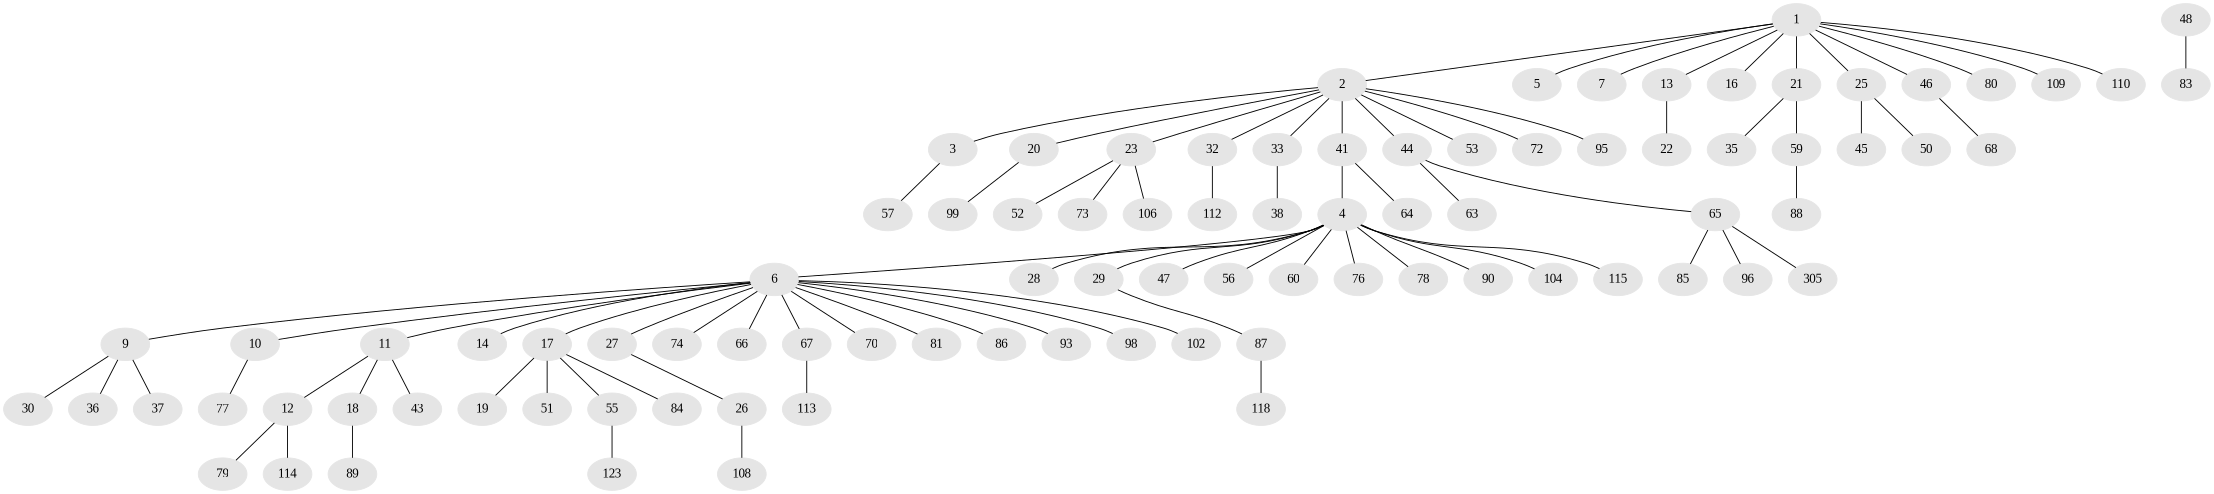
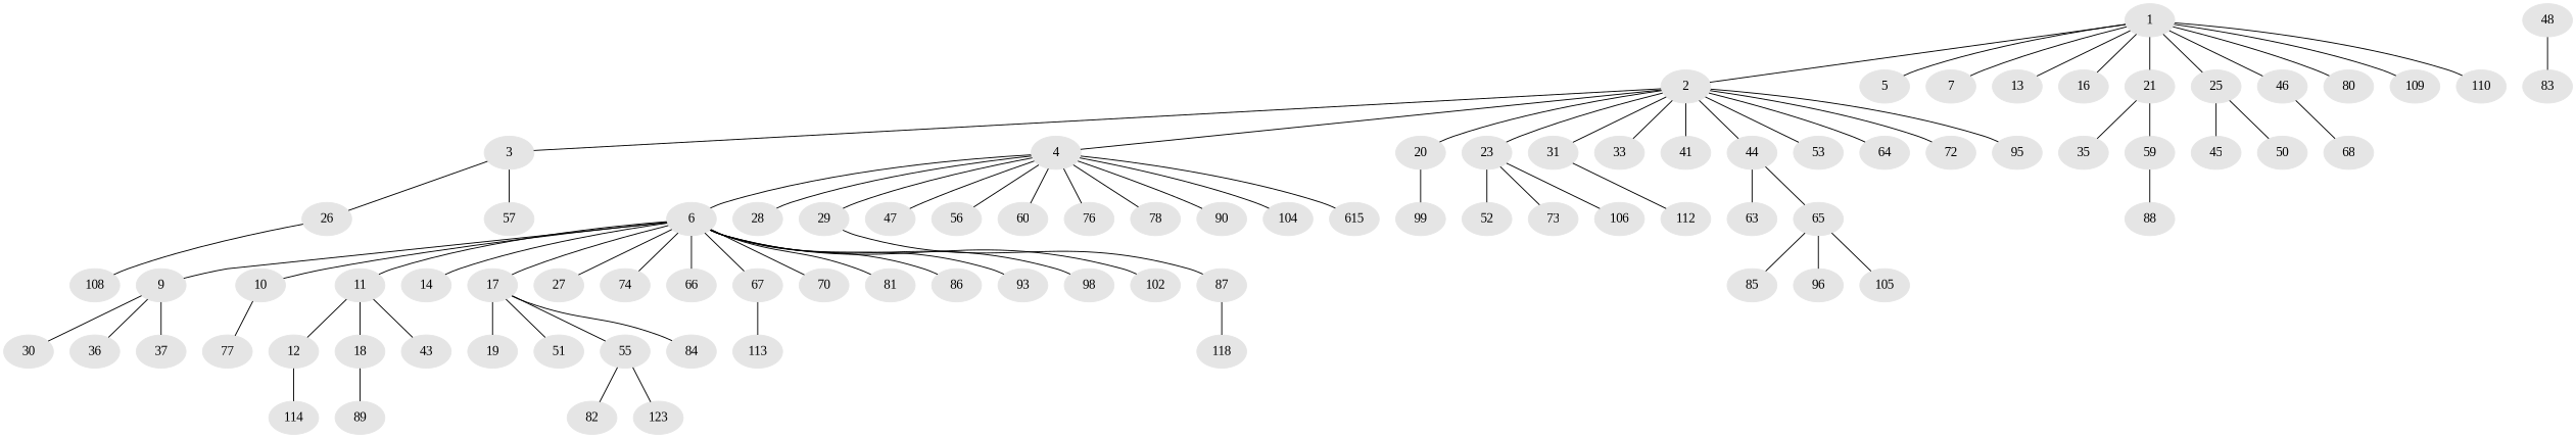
  graph {
    fontname="Liberation Serif"
    node [color=gray90 fontname="Liberation Serif" style=filled]
    edge [fontname="Liberation Serif"]
    1 [super="+14"]
    2 [super="+58"]
    5
    7
    13 [super="+97"]
    16
    21
    25 [super="+39"]
    46 [super="+74"]
    80
    109
    110
    3 [super="+32"]
    4 [super="+34"]
    20 [super="+61"]
    23 [super="+91"]
-   31 [label=32]
+   31
    33
    41
    44 [super="+49"]
    53 [super="+107"]
    64
    72 [super="+122"]
    95
-   22
    35
    59 [super="+75"]
    45
    50
    68
    26 [super="+40"]
    57
    6 [super="+8"]
    28
    29
    47
    56
    60 [super="+62"]
    76
    78 [super="+117"]
    90
    104
-   115 [super="+121"]
+   115 [super="+121" label=615]
    99
    52 [super="+119"]
    73
    106
    112
-   38 [super="+42"]
    63
    65 [super="+124"]
    108
    9 [super="+24"]
    10
    11 [super="+71"]
    n56 [label=14]
    17 [super="+111"]
    27
    n59 [label=74]
    66
    67 [super="+101"]
    70
    81
    86
    93
    98
    102
    87 [super="+103"]
    48 [super="+120"]
    83
    30
    36
    37 [super="+125"]
    77 [super="+126"]
    12 [super="+94"]
    18
    43 [super="+92"]
    19
    51
    55
    84
    113
-   79
    114
    89
+   82 [super="+100"]
    123
    88
    118
    85
    96
-   105 [super="+116" label=305]
+   105 [super="+116"]
    1 -- 2
    1 -- 5
    1 -- 7
    1 -- 13
    1 -- 16
    1 -- 21
    1 -- 25
    1 -- 46
    1 -- 80
    1 -- 109
    1 -- 110
    2 -- 3
-   41 -- 4
+   2 -- 4
    2 -- 20
    2 -- 23
    2 -- 31
    2 -- 33
    2 -- 41
    2 -- 44
    2 -- 53
-   41 -- 64
+   2 -- 64
    2 -- 72
    2 -- 95
-   13 -- 22
    21 -- 35
    21 -- 59
    25 -- 45
    25 -- 50
    46 -- 68
-   27 -- 26
+   3 -- 26
    3 -- 57
    4 -- 6
    4 -- 28
    4 -- 29
    4 -- 47
    4 -- 56
    4 -- 60
    4 -- 76
    4 -- 78
    4 -- 90
    4 -- 104
    4 -- 115
    20 -- 99
    23 -- 52
    23 -- 73
    23 -- 106
    31 -- 112
-   33 -- 38
    44 -- 63
    44 -- 65
    59 -- 88
    26 -- 108
    6 -- 9
    6 -- 10
    6 -- 11
    6 -- n56
    6 -- 17
    6 -- 27
    6 -- n59
    6 -- 66
    6 -- 67
    6 -- 70
    6 -- 81
    6 -- 86
    6 -- 93
    6 -- 98
    6 -- 102
    29 -- 87
    65 -- 85
    65 -- 96
    65 -- 105
    9 -- 30
    9 -- 36
    9 -- 37
    10 -- 77
    11 -- 12
    11 -- 18
    11 -- 43
    17 -- 19
    17 -- 51
    17 -- 55
    17 -- 84
    67 -- 113
    87 -- 118
    48 -- 83
-   12 -- 79
    12 -- 114
    18 -- 89
+   55 -- 82
    55 -- 123
  }
